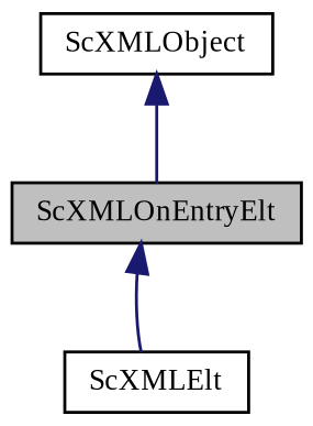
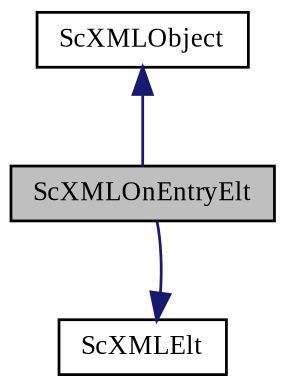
  digraph {
    fontname="Liberation Serif"
    node [color=black fillcolor=white fontname="Liberation Serif" fontsize=10 shape=record style=filled]
    edge [color=midnightblue dir=back fontname="Liberation Serif" fontsize=10 labelfontname=Helvetica labelfontsize=10 style=solid]
    n1 [fillcolor=grey75 fontcolor=black height=0.2 label=ScXMLOnEntryElt width=0.4]
    n2 [height=0.2 label=ScXMLElt width=0.4]
    n3 [height=0.2 label=ScXMLObject width=0.4]
-   n1 -> n2
+   n2 -> n1
    n3 -> n1
  }
